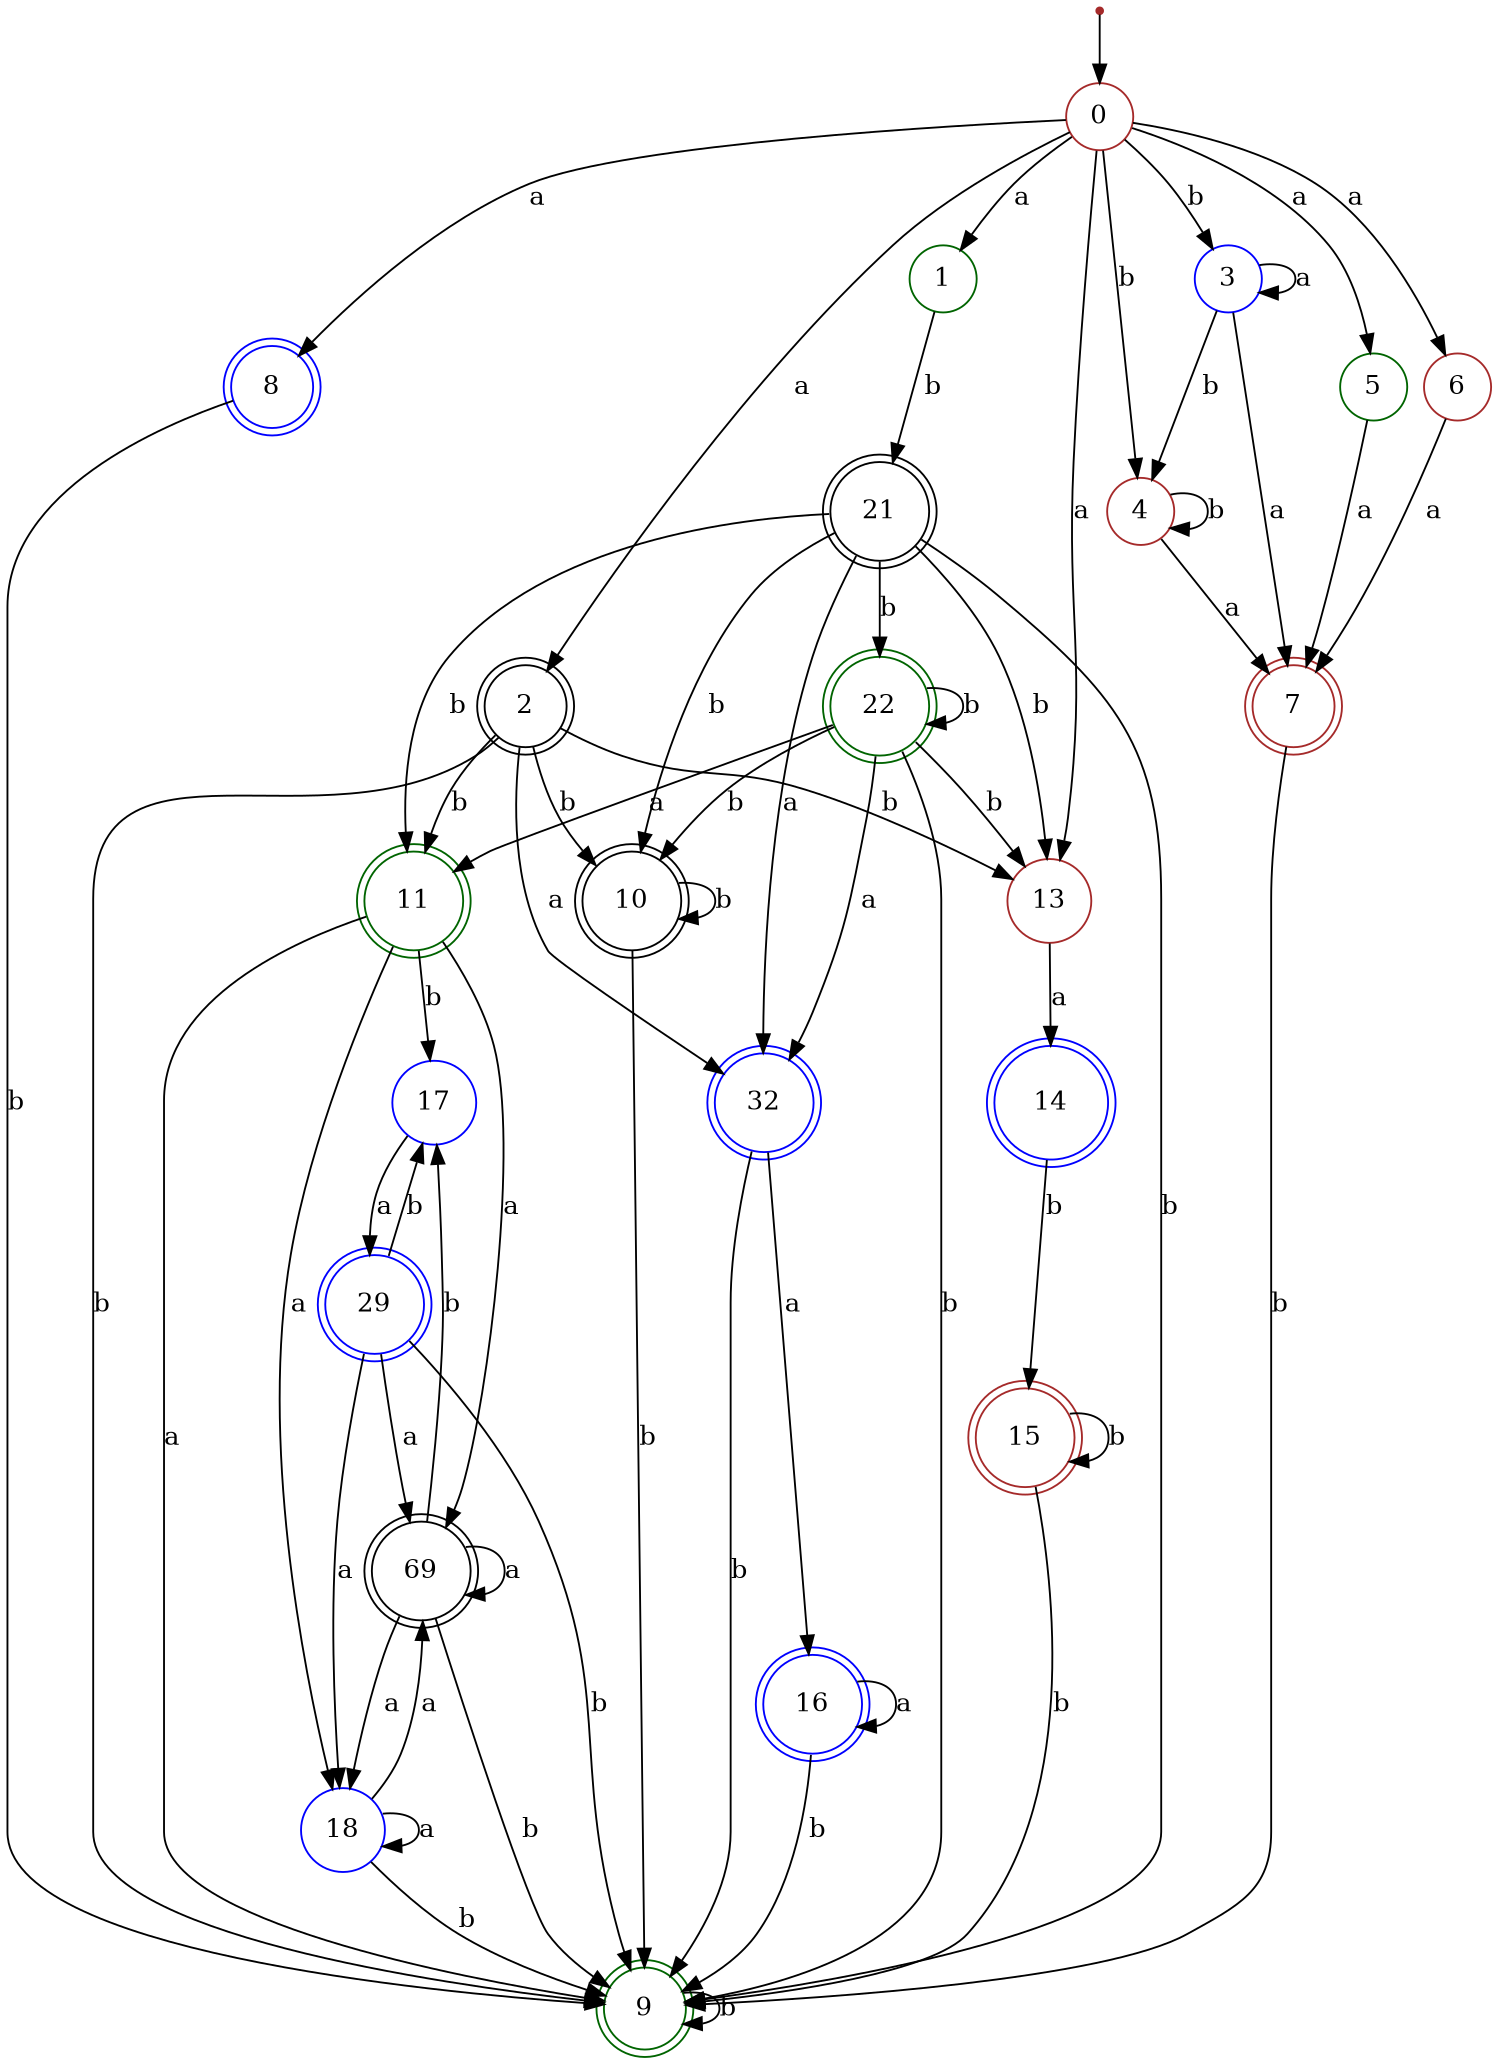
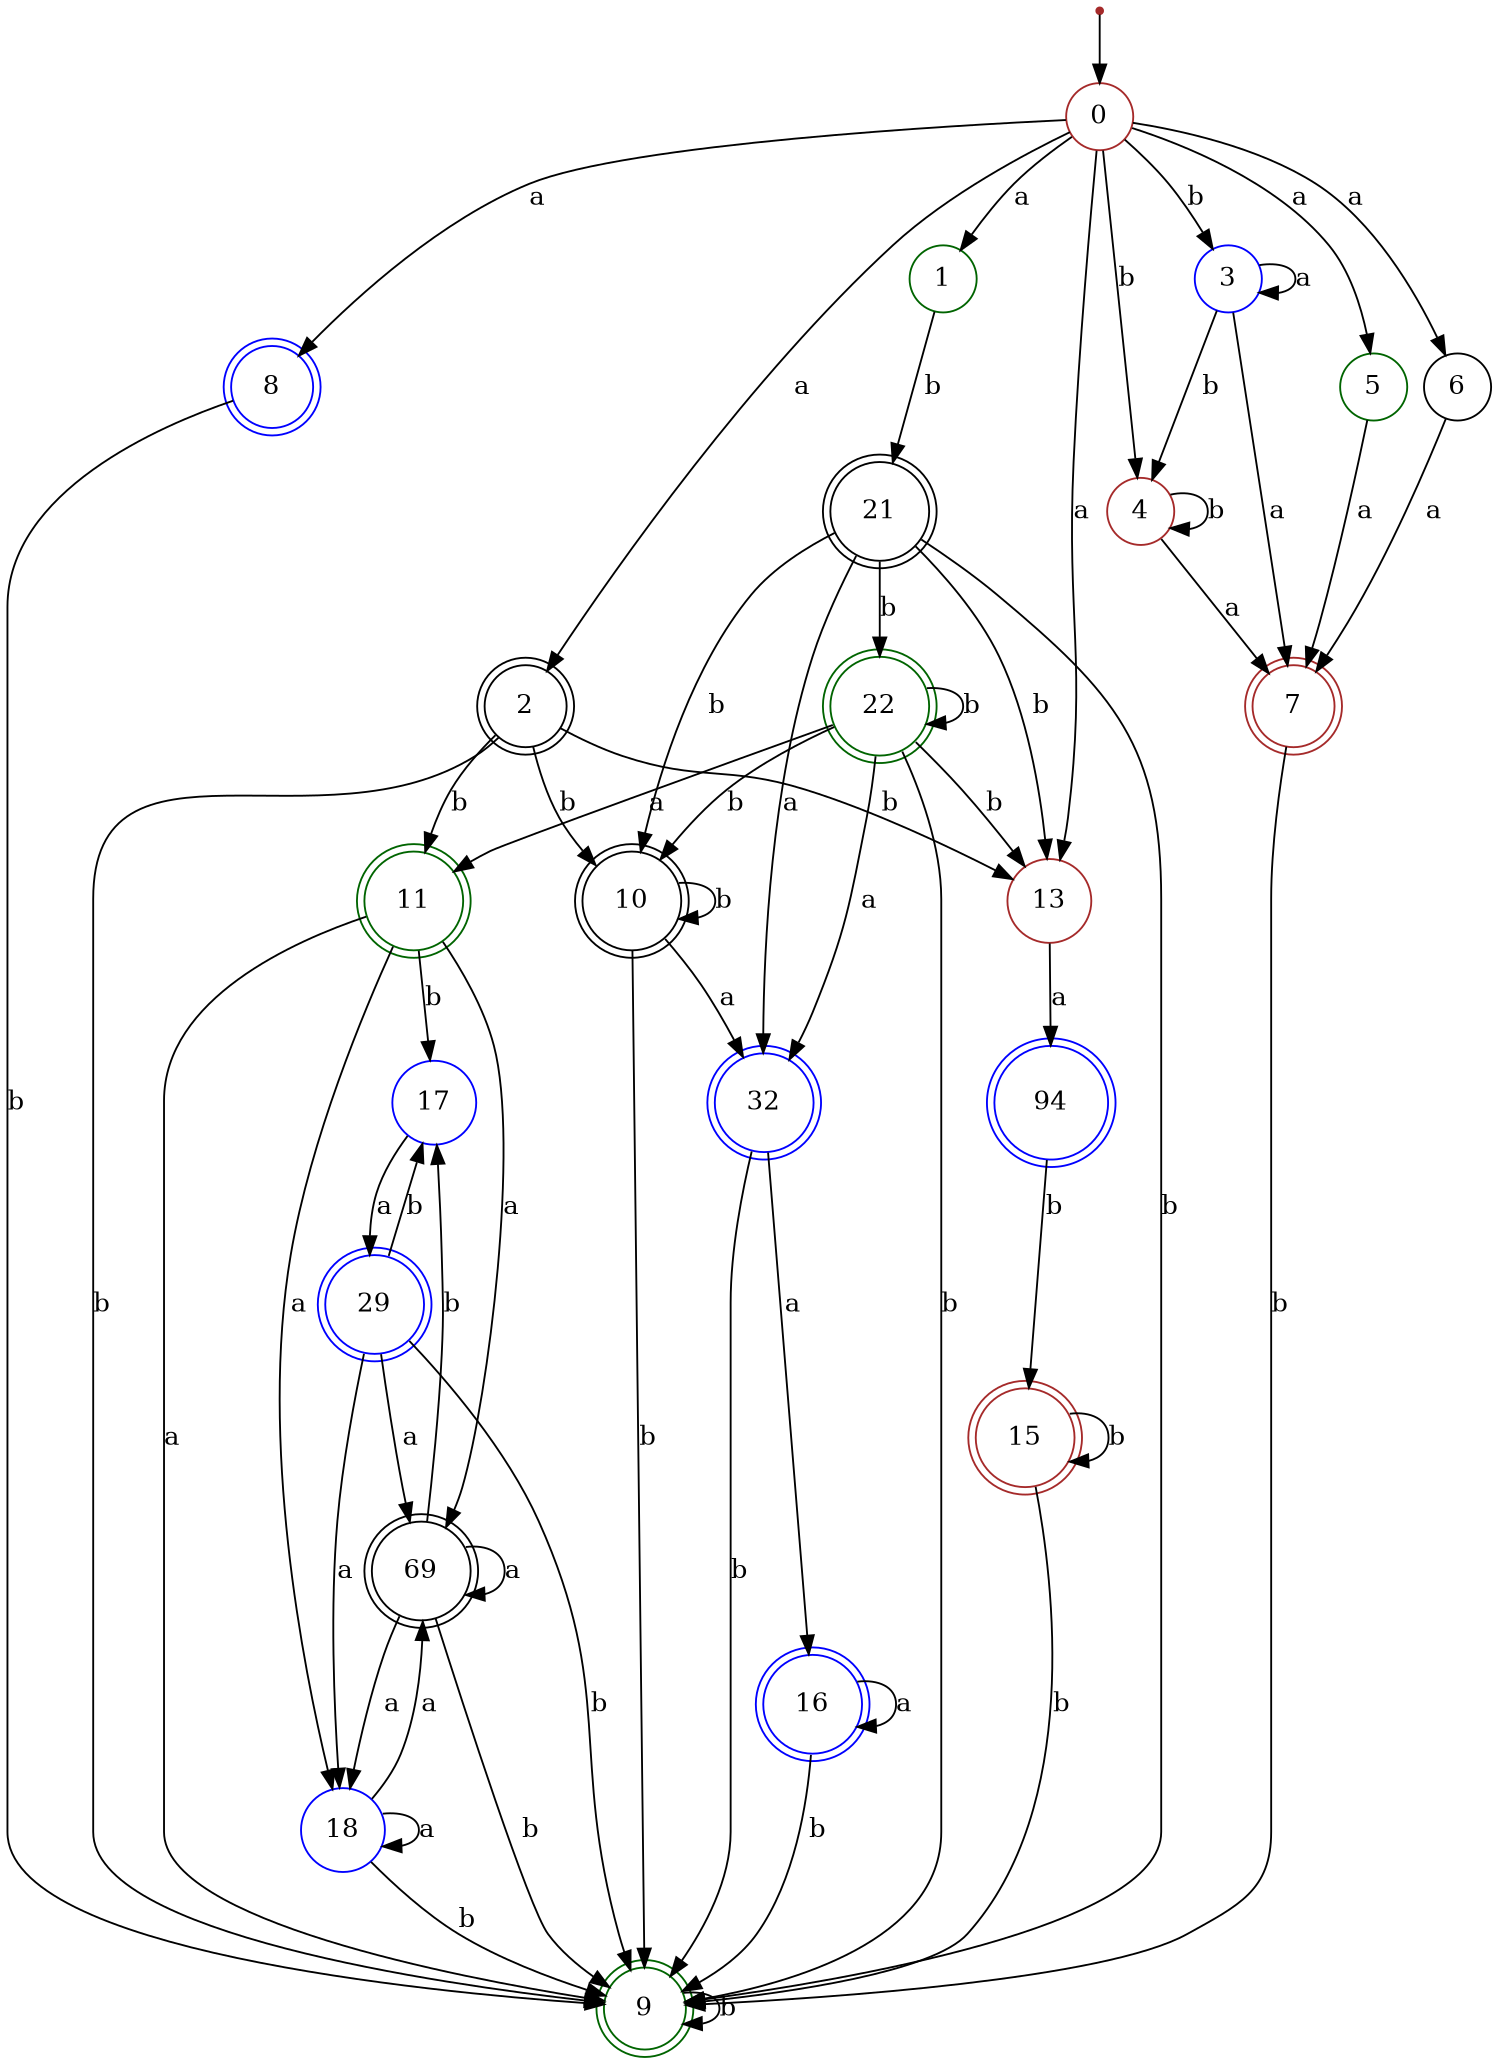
  digraph {
    rankdir=TB
    node [color=blue shape=doublecircle]
    dummy0 [color=brown shape=point]
    0 [color=brown shape=circle]
    1 [color=darkgreen shape=circle]
    2 [color=black]
    3 [shape=circle]
    4 [color=brown shape=circle]
    5 [color=darkgreen shape=circle]
-   6 [color=brown shape=circle]
+   6 [color=black shape=circle]
    8
    13 [color=brown shape=circle]
    21 [color=black]
    9 [color=darkgreen]
    10 [color=black]
    11 [color=darkgreen]
    n15 [label=32]
    7 [color=brown]
    22 [color=darkgreen]
    17 [shape=circle]
    18 [shape=circle]
    n20 [color=black label=69]
    16
-   14
+   14 [label=94]
    n23 [label=29]
    15 [color=brown]
    dummy0 -> 0
    0 -> 1 [label=a]
    0 -> 2 [label=a]
    0 -> 3 [label=b]
    0 -> 4 [label=b]
    0 -> 5 [label=a]
    0 -> 6 [label=a]
    0 -> 8 [label=a]
    0 -> 13 [label=a]
    1 -> 21 [label=b]
    2 -> 13 [label=b]
    2 -> 9 [label=b]
    2 -> 10 [label=b]
    2 -> 11 [label=b]
-   2 -> n15 [label=a]
+   10 -> n15 [label=a]
    3 -> 3 [label=a]
    3 -> 4 [label=b]
    3 -> 7 [label=a]
    4 -> 4 [label=b]
    4 -> 7 [label=a]
    5 -> 7 [label=a]
    6 -> 7 [label=a]
    8 -> 9 [label=b]
    13 -> 14 [label=a]
    21 -> 13 [label=b]
    21 -> 9 [label=b]
    21 -> 10 [label=b]
-   21 -> 11 [label=b]
    21 -> n15 [label=a]
    21 -> 22 [label=b]
    9 -> 9 [label=b]
    10 -> 9 [label=b]
    10 -> 10 [label=b]
    11 -> 9 [label=a]
    11 -> 17 [label=b]
    11 -> 18 [label=a]
    11 -> n20 [label=a]
    n15 -> 9 [label=b]
    n15 -> 16 [label=a]
    7 -> 9 [label=b]
    22 -> 13 [label=b]
    22 -> 9 [label=b]
    22 -> 10 [label=b]
    22 -> 11 [label=a]
    22 -> n15 [label=a]
    22 -> 22 [label=b]
    17 -> n23 [label=a]
    18 -> 9 [label=b]
    18 -> 18 [label=a]
    18 -> n20 [label=a]
    n20 -> 9 [label=b]
    n20 -> 17 [label=b]
    n20 -> 18 [label=a]
    n20 -> n20 [label=a]
    16 -> 9 [label=b]
    16 -> 16 [label=a]
    14 -> 15 [label=b]
    n23 -> 9 [label=b]
    n23 -> 17 [label=b]
    n23 -> 18 [label=a]
    n23 -> n20 [label=a]
    15 -> 9 [label=b]
    15 -> 15 [label=b]
  }
